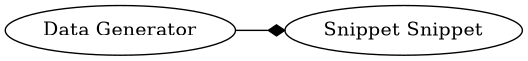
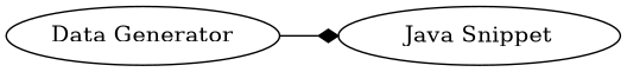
  digraph {
    rankdir=LR
    n1 [label="Data Generator"]
-   n2 [label="Snippet Snippet"]
+   n2 [label="Java Snippet"]
    n1 -> n2 [arrowhead=diamond]
  }
